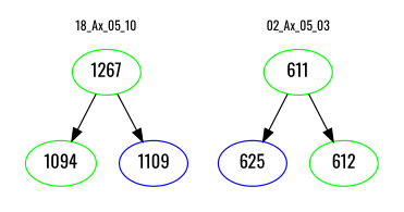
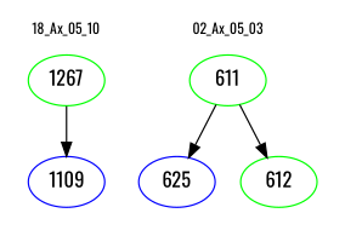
  digraph {
    fontname=Oswald
    node [color=green fontname=Oswald]
    edge [color=black fontname=Oswald]
    n1 [label=1267]
-   n2 [label=1094]
    n3 [color=blue label=1109]
    n4 [label=611]
    n5 [color=blue label=625]
    n6 [label=612]
    subgraph cluster_1 {
      color=white
      fontsize=10
      label="18_Ax_05_10"
      n1
-     n2
      n3
    }
    subgraph cluster_2 {
      color=white
      fontsize=10
      label="02_Ax_05_03"
      n4
      n5
      n6
    }
-   n1 -> n2
    n1 -> n3
    n4 -> n5
    n4 -> n6
  }
